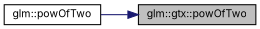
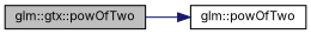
  digraph {
    rankdir=LR
    fontname=Inter
    node [color=black fontname=Inter fontsize=10 shape=record style=filled]
    n1 [fillcolor=grey75 fontcolor=black height=0.2 label="glm::gtx::powOfTwo" width=0.4]
    n2 [fillcolor=white height=0.2 label="glm::powOfTwo" width=0.4]
-   n2 -> n1 [color=midnightblue fontname=Inter fontsize=10 labelfontname=Helvetica labelfontsize=10 style=solid]
+   n1 -> n2 [color=midnightblue fontname=Inter fontsize=10 labelfontname=Helvetica labelfontsize=10 style=solid]
  }
